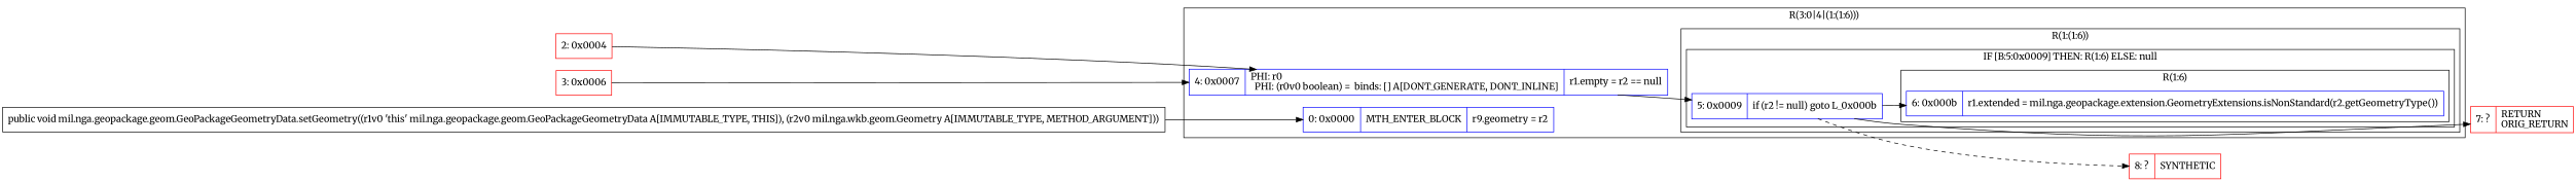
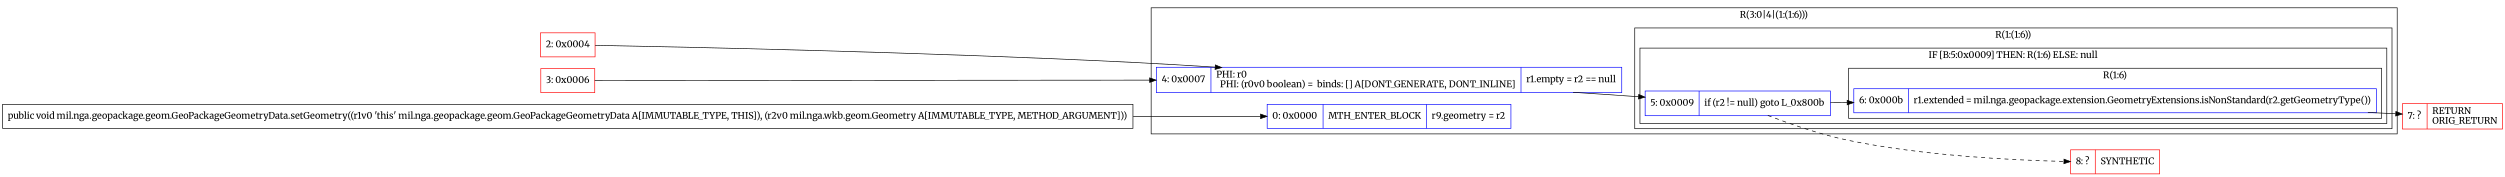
  digraph {
    fontname=Merriweather
    rankdir=LR
    node [color=blue fontname=Merriweather shape=record]
    edge [fontname=Merriweather]
    n1 [label="{6\:\ 0x000b|r1.extended = mil.nga.geopackage.extension.GeometryExtensions.isNonStandard(r2.getGeometryType())\l}"]
-   n2 [label="{5\:\ 0x0009|if (r2 != null) goto L_0x000b\l}"]
+   n2 [label="{5\:\ 0x0009|if (r2 != null) goto L_0x800b\l}"]
    n3 [label="{0\:\ 0x0000|MTH_ENTER_BLOCK\l|r9.geometry = r2\l}"]
    n4 [label="{4\:\ 0x0007|PHI: r0 \l  PHI: (r0v0 boolean) =  binds: [] A[DONT_GENERATE, DONT_INLINE]\l|r1.empty = r2 == null\l}"]
    n5 [color=red label="{7\:\ ?|RETURN\lORIG_RETURN\l}"]
    n6 [color=red label="{8\:\ ?|SYNTHETIC\l}"]
    n7 [color=red label="{2\:\ 0x0004}"]
    n8 [color=red label="{3\:\ 0x0006}"]
    n9 [label="{public void mil.nga.geopackage.geom.GeoPackageGeometryData.setGeometry((r1v0 'this' mil.nga.geopackage.geom.GeoPackageGeometryData A[IMMUTABLE_TYPE, THIS]), (r2v0 mil.nga.wkb.geom.Geometry A[IMMUTABLE_TYPE, METHOD_ARGUMENT])) }" color=""]
    subgraph cluster_1 {
      label="R(3:0|4|(1:(1:6)))"
      n3
      n4
      subgraph cluster_2 {
        label="R(1:(1:6))"
        subgraph cluster_3 {
          label="IF [B:5:0x0009] THEN: R(1:6) ELSE: null"
          n2
          subgraph cluster_4 {
            label="R(1:6)"
            n1
          }
        }
      }
    }
-   n2 -> n5
+   n1 -> n5
    n2 -> n1
    n2 -> n6 [style=dashed]
    n4 -> n2
    n7 -> n4
    n8 -> n4
    n9 -> n3
  }
